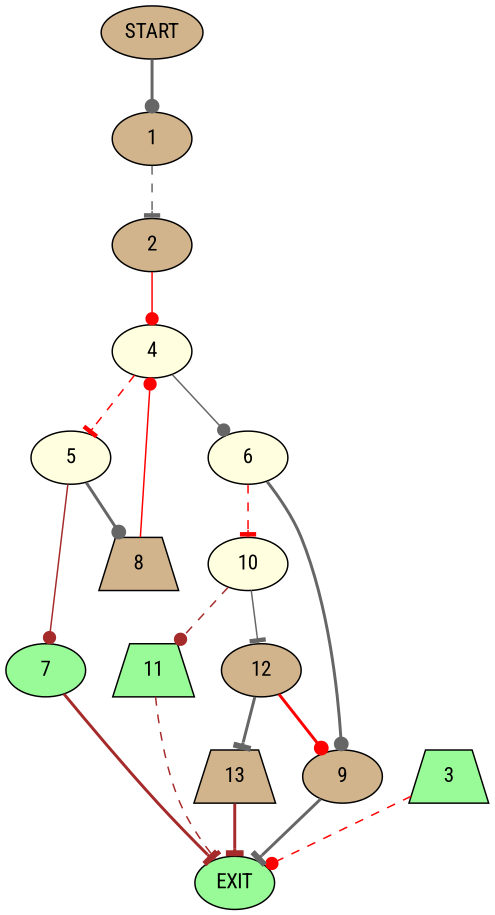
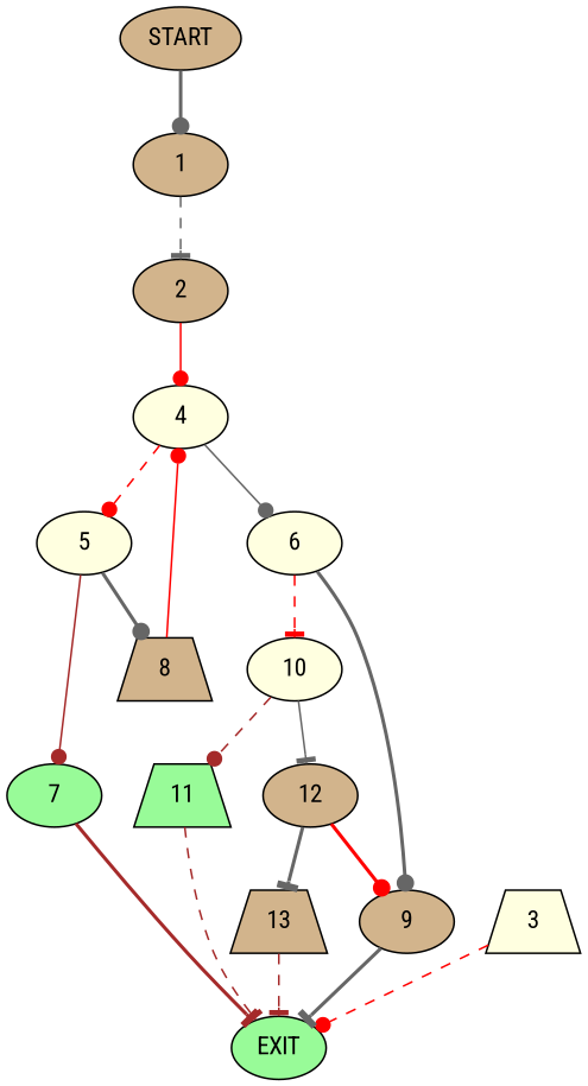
  digraph {
    fontname="Roboto Condensed"
    node [fillcolor=tan fontname="Roboto Condensed" shape=ellipse style=filled]
    edge [arrowhead=dot color=gray40 fontname="Roboto Condensed" style=bold]
    n1 [label=START]
    1
    2
    n4 [fillcolor=palegreen label=EXIT]
    4 [fillcolor=lightyellow]
-   3 [fillcolor=palegreen shape=trapezium]
+   3 [fillcolor=lightyellow shape=trapezium]
    5 [fillcolor=lightyellow]
    6 [fillcolor=lightyellow]
    7 [fillcolor=palegreen]
    8 [shape=trapezium]
    9
    10 [fillcolor=lightyellow]
    11 [fillcolor=palegreen shape=trapezium]
    12
    13 [shape=trapezium]
    n1 -> 1
    1 -> 2 [arrowhead=tee style=dashed]
    2 -> 4 [color=red style=solid]
-   4 -> 5 [arrowhead=tee color=red style=dashed]
+   4 -> 5 [color=red style=dashed]
    4 -> 6 [style=solid]
    3 -> n4 [color=red style=dashed]
    5 -> 7 [color=brown style=solid]
    5 -> 8
    6 -> 9
    6 -> 10 [arrowhead=tee color=red style=dashed]
    7 -> n4 [arrowhead=tee color=brown]
    8 -> 4 [color=red style=solid]
    9 -> n4 [arrowhead=tee]
    10 -> 11 [color=brown style=dashed]
    10 -> 12 [arrowhead=tee style=solid]
    11 -> n4 [arrowhead=tee color=brown style=dashed]
    12 -> 9 [color=red]
    12 -> 13 [arrowhead=tee]
-   13 -> n4 [arrowhead=tee color=brown]
+   13 -> n4 [arrowhead=tee color=brown style=dashed]
  }
